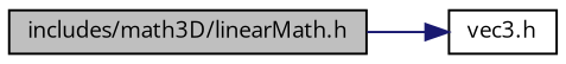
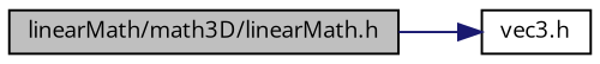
  digraph {
    rankdir=LR
    fontname="Open Sans"
    node [color=black fontname="Open Sans" fontsize=10 shape=record style=filled]
-   n1 [fillcolor=grey75 fontcolor=black height=0.2 label="includes/math3D/linearMath.h" width=0.4]
+   n1 [fillcolor=grey75 fontcolor=black height=0.2 label="linearMath/math3D/linearMath.h" width=0.4]
    n2 [fillcolor=white height=0.2 label="vec3.h" width=0.4]
    n1 -> n2 [color=midnightblue fontname="Open Sans" fontsize=10 labelfontname=Helvetica labelfontsize=10 style=solid]
  }
